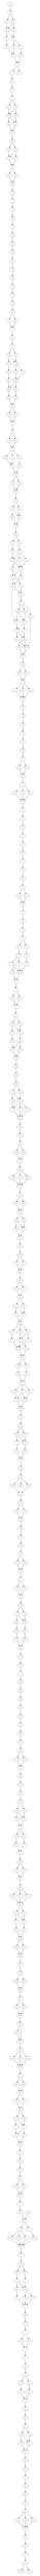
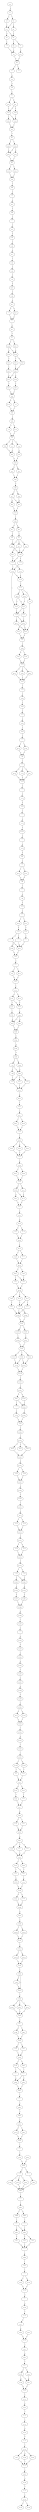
  strict digraph {
    fontname=Montserrat
    node [fontname=Montserrat]
    edge [fontname=Montserrat]
    S0
    S1
    S2
    S3
    S4
    S5
    S6
    S7
    S8
    S9
    S10
    S11
    S12
    S13
    S14
    S15
    S16
    S18
    S19
    S20
    S21
    S22
    S23
    S24
    S25
    S26
    S27
    S28
    S29
    S30
    S31
    S32
    S33
    S34
    S35
    S36
    S37
    S38
    S39
    S40
    S41
    S42
    S43
    S44
    S45
    S46
    S47
    S48
    S49
    S50
    S51
    S52
    S53
    S54
    S55
    S56
    S57
    S58
    S59
    S60
    S61
    S62
    S63
    S64
    S65
    S66
    S67
    S68
    S69
    S70
    S71
    S72
    S73
    S74
    S75
    S76
    S77
    S78
    S79
    S80
    S81
    S82
    S83
    S84
    S85
    S86
    S87
    S88
    S89
    S90
    S91
    S92
    S93
    S94
    S95
    S96
    S97
    S98
    S99
    S100
    S101
    S102
    S103
    S104
    S105
    S106
    S107
    S108
    S109
    S110
    S111
    S112
    S113
    S114
    S115
    S116
    S117
    S118
    S119
    S120
    S121
    S122
    S123
    S124
    S125
    S126
    S127
    S128
    S129
    S130
    S131
    S132
    S133
    S134
    S135
    S136
    S137
    S138
    S139
    S140
    S141
    S142
    S143
    S144
    S145
    S146
    S147
    S148
    S149
    S150
    S151
    S152
    S153
    S154
    S155
    S156
    S157
    S158
    S159
    S160
    S161
    S162
    S163
    S164
    S165
    S166
    S167
    S168
    S169
    S170
    S171
    S172
    S173
    S174
    S175
    S176
    S177
    S178
    S179
    S180
    S181
    S182
    S183
    S184
    S185
    S186
    S187
    S188
    S189
    S190
    S191
    S192
    S193
    S194
    S195
    S196
    S197
    S198
    S199
    S200
    S201
    S202
    S203
    S204
    S205
    S206
    S207
    S208
    S209
    S210
    S211
    S212
    S213
    S214
    S215
    S216
    S217
    S218
    S219
    S220
    S221
    S222
    S223
    S224
    S225
    S226
    S227
    S228
    S229
    S230
    S231
    S232
    S233
    S234
    S235
    S236
    S237
    S238
    S239
    S240
    S241
    S242
    S243
    S244
    S245
    S246
    S247
    S248
    S249
    S250
    S251
    S252
    S253
    S254
    S255
    S256
    S257
    S258
    S259
    S260
    S261
    S262
    S263
    S264
    S265
    S266
    S267
    S268
    S269
    S270
    S271
    S272
    S273
    S274
    S275
    S276
    S277
    S278
    S279
    S280
    S281
    S282
    S283
    S284
    S285
    S286
    S287
    S288
    S289
    S290
    S291
    S292
    S293
    S294
    S295
    S296
    S297
    S298
    S299
    S300
    S301
    S302
    S303
    S304
    S305
    S306
    S307
    S308
    S309
    S310
    S311
    S312
    S313
    S314
    S315
    S316
    S317
    S318
    S319
    S320
    S321
    S322
    S323
    S324
    S325
    S326
    S327
    S328
    S329
    S330
    S331
    S332
    S333
    S334
    S335
    S336
    S337
    S338
    S339
    S340
    S341
    S342
    S343
    S344
    S345
    S346
    S347
    S348
    S349
    S350
    S351
    S352
    S353
    S354
    S355
    S356
    S357
    S358
    S359
    S360
    S361
    S362
    S363
    S364
    S365
    S366
    S367
    S368
    S369
    S370
    S371
    n372 [label=S472]
    S373
    S374
    S375
    S377
    S376
    S378
    S379
    S380
    S381
    S382
    S383
    S384
    S385
    S386
    S387
    S388
    S389
    S390
    S391
    S392
    S393
    S394
    S395
    S396
    S397
    S398
    S399
    S400
    S401
    S402
    S403
    S404
    S405
    S406
    S407
-   S408
    S409
    S410
    S411
    S412
    S413
    S414
    S415
    S416
    S417
    S418
    S419
    S420
    S421
    S422
    S423
    S424
    S425
    S426
    S427
    S428
    S429
    S430
    S431
    S432
    S433
    S434
    S435
    S436
    S0 -> S1 [label=C]
    S1 -> S2 [label=C]
    S1 -> S3 [label=T]
    S2 -> S4 [label=C]
    S3 -> S4 [label=C]
    S3 -> S5 [label=T]
    S4 -> S6 [label=T]
    S4 -> S7 [label=A]
    S5 -> S6 [label=T]
    S6 -> S8 [label=C]
    S6 -> S9 [label=T]
    S7 -> S10 [label=G]
    S8 -> S11 [label=A]
    S9 -> S12 [label=G]
    S10 -> S11 [label=A]
    S11 -> S13 [label=G]
    S12 -> S13 [label=G]
    S13 -> S14 [label=C]
    S13 -> S15 [label=A]
    S14 -> S16 [label=A]
    S16 -> S18 [label=A]
    S18 -> S19 [label=G]
    S19 -> S20 [label=T]
    S19 -> S21 [label=C]
    S20 -> S22 [label=C]
    S21 -> S22 [label=C]
    S21 -> S23 [label=A]
    S22 -> S24 [label=C]
    S22 -> S25 [label=A]
    S23 -> S24 [label=C]
    S24 -> S26 [label=T]
    S25 -> S26 [label=T]
    S26 -> S27 [label=G]
    S27 -> S28 [label=C]
    S27 -> S29 [label=T]
    S28 -> S30 [label=A]
    S29 -> S30 [label=A]
    S29 -> S31 [label=G]
    S30 -> S32 [label=T]
    S31 -> S32 [label=T]
    S32 -> S33 [label=C]
    S32 -> S34 [label=T]
    S33 -> S35 [label=T]
    S34 -> S35 [label=T]
    S35 -> S36 [label=T]
    S36 -> S37 [label=C]
    S37 -> S38 [label=C]
    S38 -> S39 [label=C]
    S39 -> S40 [label=C]
    S40 -> S41 [label=T]
    S41 -> S42 [label=C]
    S42 -> S43 [label=C]
    S43 -> S44 [label=A]
    S44 -> S45 [label=T]
    S45 -> S46 [label=C]
    S46 -> S47 [label=T]
    S47 -> S48 [label=A]
    S48 -> S49 [label=C]
    S49 -> S50 [label=A]
    S50 -> S51 [label=G]
    S50 -> S52 [label=A]
    S51 -> S53 [label=A]
    S52 -> S53 [label=A]
    S53 -> S54 [label=A]
    S54 -> S55 [label=A]
    S55 -> S56 [label=C]
    S55 -> S57 [label=T]
    S56 -> S58 [label=T]
    S56 -> S59 [label=A]
    S57 -> S59 [label=A]
    S58 -> S60 [label=C]
    S59 -> S61 [label=A]
    S59 -> S62 [label=G]
    S60 -> S63 [label=T]
    S61 -> S64 [label=C]
    S62 -> S64 [label=C]
    S63 -> S65 [label=G]
    S64 -> S65 [label=G]
    S64 -> S66 [label=A]
    S65 -> S67 [label=T]
    S66 -> S68 [label=C]
    S67 -> S69 [label=G]
    S68 -> S69 [label=G]
    S69 -> S70 [label=A]
    S69 -> S71 [label=G]
    S70 -> S72 [label=T]
    S71 -> S72 [label=T]
    S72 -> S73 [label=C]
    S73 -> S74 [label=T]
    S73 -> S75 [label=A]
    S74 -> S76 [label=C]
    S75 -> S76 [label=C]
    S76 -> S77 [label=T]
    S76 -> S78 [label=C]
    S76 -> S79 [label=G]
    S77 -> S80 [label=G]
    S78 -> S81 [label=C]
    S79 -> S80 [label=G]
    S80 -> S82 [label=A]
    S81 -> S82 [label=A]
    S82 -> S83 [label=A]
    S82 -> S84 [label=G]
    S83 -> S85 [label=T]
    S84 -> S85 [label=T]
    S85 -> S86 [label=G]
    S86 -> S87 [label=C]
    S86 -> S88 [label=T]
    S87 -> S89 [label=A]
    S87 -> S90 [label=G]
    S88 -> S90 [label=G]
    S89 -> S91 [label=T]
    S90 -> S91 [label=T]
    S91 -> S92 [label=T]
    S92 -> S93 [label=G]
    S92 -> S94 [label=A]
    S93 -> S95 [label=A]
    S94 -> S96 [label=G]
    S95 -> S97 [label=G]
    S95 -> S98 [label=C]
    S95 -> S99 [label=A]
    S96 -> S98 [label=C]
    S97 -> S100 [label=A]
    S97 -> S101 [label=G]
    S98 -> S100 [label=A]
    S99 -> S100 [label=A]
    S100 -> S102 [label=A]
    S100 -> S103 [label=G]
    S101 -> S102 [label=A]
    S102 -> S104 [label=C]
    S102 -> S105 [label=T]
    S103 -> S105 [label=T]
    S104 -> S106 [label=G]
    S105 -> S106 [label=G]
    S105 -> S107 [label=G]
    S106 -> S108 [label=A]
    S107 -> S109 [label=A]
    S108 -> S110 [label=A]
    S108 -> S111 [label=G]
    S108 -> S112 [label=C]
    S109 -> S113 [label=C]
    S109 -> S114 [label=A]
    S110 -> S107 [label=G]
    S110 -> S115 [label=A]
    S111 -> S116 [label=A]
    S112 -> S115 [label=A]
    S113 -> S116 [label=A]
    S113 -> S117 [label=C]
    S114 -> S116 [label=A]
    S115 -> S109 [label=A]
    S115 -> S118 [label=G]
    S116 -> S119 [label=A]
    S117 -> S119 [label=A]
    S118 -> S113 [label=C]
    S119 -> S120 [label=C]
    S120 -> S121 [label=A]
    S120 -> S122 [label=T]
    S121 -> S123 [label=A]
    S122 -> S123 [label=A]
    S123 -> S124 [label=G]
    S123 -> S125 [label=C]
    S123 -> S126 [label=A]
    S124 -> S127 [label=C]
    S125 -> S127 [label=C]
    S126 -> S127 [label=C]
    S127 -> S128 [label=T]
    S128 -> S129 [label=C]
    S129 -> S130 [label=T]
    S130 -> S131 [label=G]
    S131 -> S132 [label=G]
    S132 -> S133 [label=T]
    S133 -> S134 [label=G]
    S134 -> S135 [label=T]
    S134 -> S136 [label=C]
    S135 -> S137 [label=C]
    S136 -> S137 [label=C]
    S137 -> S138 [label=C]
    S138 -> S139 [label=A]
    S138 -> S140 [label=G]
    S138 -> S141 [label=C]
    S139 -> S142 [label=A]
    S140 -> S142 [label=A]
    S141 -> S142 [label=A]
    S142 -> S143 [label=C]
    S143 -> S144 [label=C]
    S144 -> S145 [label=A]
    S145 -> S146 [label=C]
    S146 -> S147 [label=A]
    S147 -> S148 [label=G]
    S148 -> S149 [label=A]
    S149 -> S150 [label=G]
    S150 -> S151 [label=A]
    S151 -> S152 [label=A]
    S152 -> S153 [label=C]
    S152 -> S154 [label=T]
    S153 -> S155 [label=A]
    S154 -> S155 [label=A]
    S155 -> S156 [label=T]
    S156 -> S157 [label=G]
    S157 -> S158 [label=G]
    S158 -> S159 [label=A]
    S159 -> S160 [label=C]
    S159 -> S161 [label=T]
    S160 -> S162 [label=A]
    S161 -> S163 [label=G]
    S162 -> S164 [label=A]
    S162 -> S165 [label=G]
    S163 -> S166 [label=C]
    S164 -> S167 [label=G]
    S165 -> S167 [label=G]
    S165 -> S168 [label=C]
    S166 -> S167 [label=G]
    S167 -> S169 [label=G]
    S168 -> S169 [label=G]
    S169 -> S170 [label=A]
    S170 -> S171 [label=C]
    S170 -> S172 [label=T]
    S171 -> S173 [label=G]
    S172 -> S173 [label=G]
    S173 -> S174 [label=G]
    S174 -> S175 [label=A]
    S174 -> S176 [label=G]
    S175 -> S177 [label=C]
    S175 -> S178 [label=A]
    S176 -> S178 [label=A]
    S177 -> S179 [label=T]
    S178 -> S180 [label=A]
    S179 -> S181 [label=G]
    S180 -> S181 [label=G]
    S180 -> S182 [label=A]
    S181 -> S183 [label=T]
    S182 -> S183 [label=T]
    S183 -> S184 [label=G]
    S184 -> S185 [label=G]
    S185 -> S186 [label=A]
    S186 -> S187 [label=G]
    S186 -> S188 [label=A]
    S187 -> S189 [label=T]
    S187 -> S190 [label=C]
    S188 -> S190 [label=C]
    S189 -> S191 [label=T]
    S190 -> S191 [label=T]
    S190 -> S192 [label=A]
    S190 -> S193 [label=C]
    S191 -> S194 [label=T]
    S192 -> S194 [label=T]
    S193 -> S194 [label=T]
    S194 -> S195 [label=C]
    S195 -> S196 [label=T]
    S196 -> S197 [label=G]
    S197 -> S198 [label=T]
    S197 -> S199 [label=C]
    S198 -> S200 [label=G]
    S199 -> S200 [label=G]
    S200 -> S201 [label=C]
    S201 -> S202 [label=T]
    S201 -> S203 [label=A]
    S201 -> S204 [label=C]
    S202 -> S205 [label=G]
    S203 -> S205 [label=G]
    S204 -> S205 [label=G]
    S205 -> S206 [label=A]
    S206 -> S207 [label=C]
    S206 -> S208 [label=T]
    S207 -> S209 [label=A]
    S208 -> S209 [label=A]
    S209 -> S210 [label=C]
    S209 -> S211 [label=T]
    S210 -> S212 [label=C]
    S210 -> S213 [label=A]
    S211 -> S212 [label=C]
    S212 -> S214 [label=A]
    S213 -> S214 [label=A]
    S214 -> S215 [label=G]
    S215 -> S216 [label=A]
    S216 -> S217 [label=A]
    S216 -> S218 [label=G]
    S217 -> S219 [label=T]
    S218 -> S219 [label=T]
    S219 -> S220 [label=T]
    S220 -> S221 [label=T]
    S220 -> S222 [label=C]
    S221 -> S223 [label=C]
    S222 -> S223 [label=C]
    S223 -> S224 [label=C]
    S223 -> S225 [label=T]
    S224 -> S226 [label=G]
    S224 -> S227 [label=T]
    S225 -> S226 [label=G]
    S226 -> S228 [label=C]
    S227 -> S228 [label=C]
    S228 -> S229 [label=A]
    S228 -> S230 [label=T]
    S228 -> S231 [label=C]
    S229 -> S232 [label=A]
    S230 -> S233 [label=C]
    S231 -> S232 [label=A]
    S231 -> S234 [label=T]
    S232 -> S235 [label=T]
    S232 -> S236 [label=G]
    S233 -> S235 [label=T]
    S234 -> S235 [label=T]
    S235 -> S237 [label=G]
    S236 -> S237 [label=G]
    S237 -> S238 [label=G]
    S237 -> S239 [label=A]
    S238 -> S240 [label=T]
    S239 -> S241 [label=C]
    S240 -> S242 [label=T]
    S241 -> S242 [label=T]
    S242 -> S243 [label=T]
    S242 -> S244 [label=C]
    S242 -> S245 [label=G]
    S243 -> S246 [label=T]
    S243 -> S247 [label=C]
    S244 -> S247 [label=C]
    S245 -> S246 [label=T]
    S246 -> S248 [label=T]
    S247 -> S248 [label=T]
    S248 -> S249 [label=G]
    S249 -> S250 [label=G]
    S250 -> S251 [label=C]
    S250 -> S252 [label=G]
    S251 -> S253 [label=C]
    S251 -> S254 [label=T]
    S252 -> S254 [label=T]
    S253 -> S255 [label=C]
    S254 -> S256 [label=T]
    S255 -> S257 [label=T]
    S256 -> S257 [label=T]
    S257 -> S258 [label=C]
    S258 -> S259 [label=C]
    S259 -> S260 [label=T]
    S259 -> S261 [label=C]
    S259 -> S262 [label=A]
    S260 -> S263 [label=T]
    S262 -> S263 [label=T]
    S263 -> S264 [label=G]
    S264 -> S265 [label=T]
    S264 -> S266 [label=C]
    S265 -> S267 [label=C]
    S266 -> S267 [label=C]
    S267 -> S268 [label=A]
    S268 -> S269 [label=C]
    S269 -> S270 [label=T]
    S270 -> S271 [label=T]
    S271 -> S272 [label=T]
    S271 -> S273 [label=C]
    S272 -> S274 [label=C]
    S273 -> S274 [label=C]
    S274 -> S275 [label=C]
    S275 -> S276 [label=T]
    S275 -> S277 [label=A]
    S276 -> S278 [label=T]
    S277 -> S278 [label=T]
    S278 -> S279 [label=T]
    S279 -> S280 [label=T]
    S279 -> S281 [label=C]
    S280 -> S282 [label=A]
    S280 -> S283 [label=C]
    S281 -> S282 [label=A]
    S282 -> S284 [label=A]
    S283 -> S285 [label=G]
    S284 -> S286 [label=C]
    S285 -> S287 [label=A]
    S286 -> S288 [label=T]
    S287 -> S288 [label=T]
    S288 -> S289 [label=A]
    S289 -> S290 [label=T]
    S290 -> S291 [label=A]
    S291 -> S292 [label=A]
    S292 -> S293 [label=A]
    S293 -> S294 [label=A]
    S294 -> S295 [label=A]
    S295 -> S296 [label=C]
    S296 -> S297 [label=A]
    S297 -> S298 [label=A]
    S298 -> S299 [label=G]
    S299 -> S300 [label=A]
    S300 -> S301 [label=A]
    S300 -> S302 [label=G]
    S301 -> S303 [label=T]
    S302 -> S303 [label=T]
    S303 -> S304 [label=T]
    S304 -> S305 [label=A]
    S305 -> S306 [label=T]
    S306 -> S307 [label=T]
    S307 -> S308 [label=T]
    S307 -> S309 [label=A]
    S308 -> S310 [label=C]
    S308 -> S311 [label=T]
    S309 -> S310 [label=C]
    S310 -> S312 [label=A]
    S311 -> S312 [label=A]
    S312 -> S313 [label=A]
    S312 -> S314 [label=G]
    S313 -> S315 [label=C]
    S314 -> S316 [label=T]
    S315 -> S317 [label=T]
    S316 -> S317 [label=T]
    S317 -> S318 [label=G]
    S318 -> S319 [label=C]
    S318 -> S320 [label=T]
    S319 -> S321 [label=A]
    S320 -> S321 [label=A]
    S321 -> S322 [label=C]
    S322 -> S323 [label=T]
    S322 -> S324 [label=C]
    S322 -> S325 [label=A]
    S323 -> S326 [label=A]
    S324 -> S326 [label=A]
    S325 -> S326 [label=A]
    S326 -> S327 [label=C]
    S326 -> S328 [label=A]
    S327 -> S329 [label=C]
    S327 -> S330 [label=T]
    S328 -> S329 [label=C]
    S329 -> S331 [label=A]
    S330 -> S332 [label=G]
    S331 -> S333 [label=A]
    S332 -> S333 [label=A]
    S333 -> S334 [label=A]
    S333 -> S335 [label=G]
    S334 -> S336 [label=G]
    S335 -> S336 [label=G]
    S336 -> S337 [label=G]
    S337 -> S338 [label=A]
    S338 -> S339 [label=T]
    S338 -> S340 [label=A]
    S339 -> S341 [label=C]
    S340 -> S341 [label=C]
    S341 -> S342 [label=A]
    S342 -> S343 [label=G]
    S342 -> S344 [label=A]
    S343 -> S345 [label=A]
    S344 -> S345 [label=A]
    S345 -> S346 [label=G]
    S346 -> S347 [label=G]
    S346 -> S348 [label=C]
    S347 -> S348 [label=A]
    S348 -> S349 [label=A]
    S349 -> S350 [label=G]
    S349 -> S351 [label=C]
    S349 -> S352 [label=T]
    S350 -> S353 [label=A]
    S351 -> S353 [label=A]
    S352 -> S353 [label=A]
    S353 -> S354 [label=A]
    S354 -> S355 [label=A]
    S354 -> S356 [label=C]
    S355 -> S357 [label=C]
    S356 -> S357 [label=C]
    S357 -> S358 [label=T]
    S357 -> S359 [label=A]
    S358 -> S360 [label=T]
    S359 -> S360 [label=T]
    S360 -> S361 [label=T]
    S360 -> S362 [label=A]
    S361 -> S363 [label=T]
    S361 -> S364 [label=C]
    S362 -> S363 [label=T]
    S363 -> S365 [label=A]
    S363 -> S366 [label=G]
    S364 -> S365 [label=A]
    S365 -> S367 [label=T]
    S366 -> S367 [label=T]
    S367 -> S368 [label=G]
    S368 -> S369 [label=G]
    S369 -> S370 [label=T]
    S370 -> S371 [label=G]
    S371 -> n372 [label=C]
    S371 -> S373 [label=T]
    n372 -> S374 [label=G]
    S373 -> S374 [label=G]
    S374 -> S375 [label=C]
    S375 -> S377 [label=T]
    S377 -> S378 [label=A]
    S376 -> S378 [label=A]
    S378 -> S379 [label=C]
    S378 -> S380 [label=T]
    S379 -> S381 [label=T]
    S379 -> S382 [label=A]
    S379 -> S383 [label=G]
    S380 -> S384 [label=C]
    S381 -> S385 [label=T]
    S382 -> S385 [label=T]
    S383 -> S385 [label=T]
    S384 -> S385 [label=T]
    S385 -> S386 [label=C]
    S386 -> S387 [label=T]
    S387 -> S388 [label=T]
    S387 -> S389 [label=C]
    S388 -> S390 [label=A]
    S389 -> S391 [label=G]
    S390 -> S392 [label=C]
    S390 -> S393 [label=T]
    S391 -> S393 [label=T]
    S392 -> S394 [label=A]
    S393 -> S395 [label=G]
    S393 -> S396 [label=T]
    S394 -> S397 [label=A]
    S395 -> S397 [label=A]
    S396 -> S397 [label=A]
    S397 -> S398 [label=C]
    S398 -> S399 [label=T]
    S399 -> S400 [label=A]
    S400 -> S401 [label=C]
    S400 -> S402 [label=T]
    S401 -> S403 [label=G]
    S402 -> S403 [label=G]
    S403 -> S404 [label=A]
    S404 -> S405 [label=C]
    S405 -> S406 [label=C]
    S406 -> S407 [label=G]
-   S406 -> S408 [label=A]
    S407 -> S409 [label=G]
-   S408 -> S410 [label=A]
    S409 -> S411 [label=G]
    S410 -> S411 [label=G]
    S411 -> S412 [label=A]
    S412 -> S413 [label=C]
    S413 -> S414 [label=C]
    S414 -> S415 [label=A]
    S414 -> S416 [label=G]
    S415 -> S417 [label=C]
    S415 -> S418 [label=T]
    S416 -> S417 [label=C]
    S417 -> S419 [label=A]
    S418 -> S419 [label=A]
    S419 -> S420 [label=C]
    S420 -> S421 [label=C]
    S421 -> S422 [label=T]
    S422 -> S423 [label=G]
    S423 -> S424 [label=G]
    S424 -> S425 [label=G]
    S425 -> S426 [label=T]
    S426 -> S427 [label=G]
    S426 -> S428 [label=A]
    S426 -> S429 [label=C]
    S427 -> S430 [label=T]
    S428 -> S430 [label=T]
    S429 -> S430 [label=T]
    S430 -> S431 [label=A]
    S431 -> S432 [label=T]
    S432 -> S433 [label=T]
    S433 -> S434 [label=G]
    S434 -> S435 [label=C]
    S434 -> S436 [label=T]
  }
